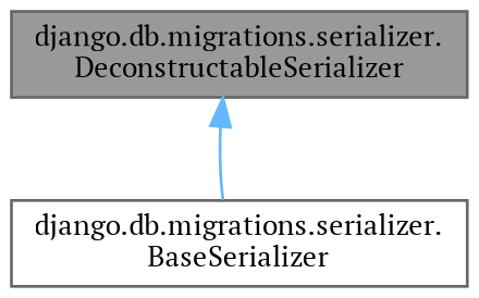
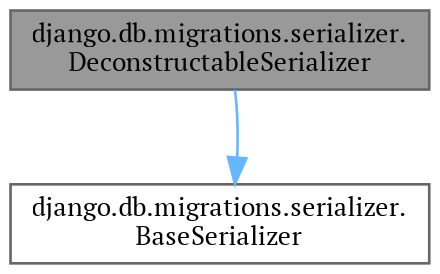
  digraph {
    fontname="PT Serif"
    node [color=gray40 fontname="PT Serif" fontsize=10 shape=box style=filled]
    n1 [fillcolor=grey60 fontcolor=black height=0.2 label="django.db.migrations.serializer.\lDeconstructableSerializer" width=0.4]
    n2 [fillcolor=white height=0.2 label="django.db.migrations.serializer.\lBaseSerializer" width=0.4]
-   n1 -> n2 [color=steelblue1 dir=back fontname="PT Serif" fontsize=10 labelfontname=Helvetica labelfontsize=10 style=solid]
+   n2 -> n1 [color=steelblue1 dir=back fontname="PT Serif" fontsize=10 labelfontname=Helvetica labelfontsize=10 style=solid]
  }
